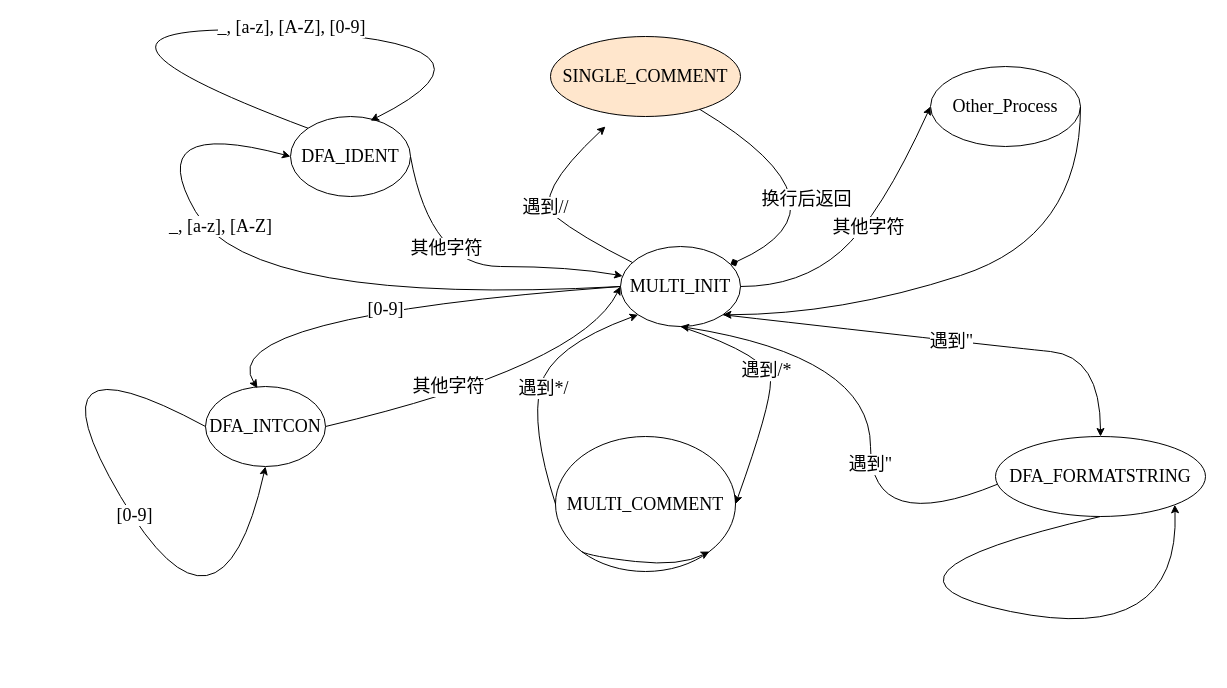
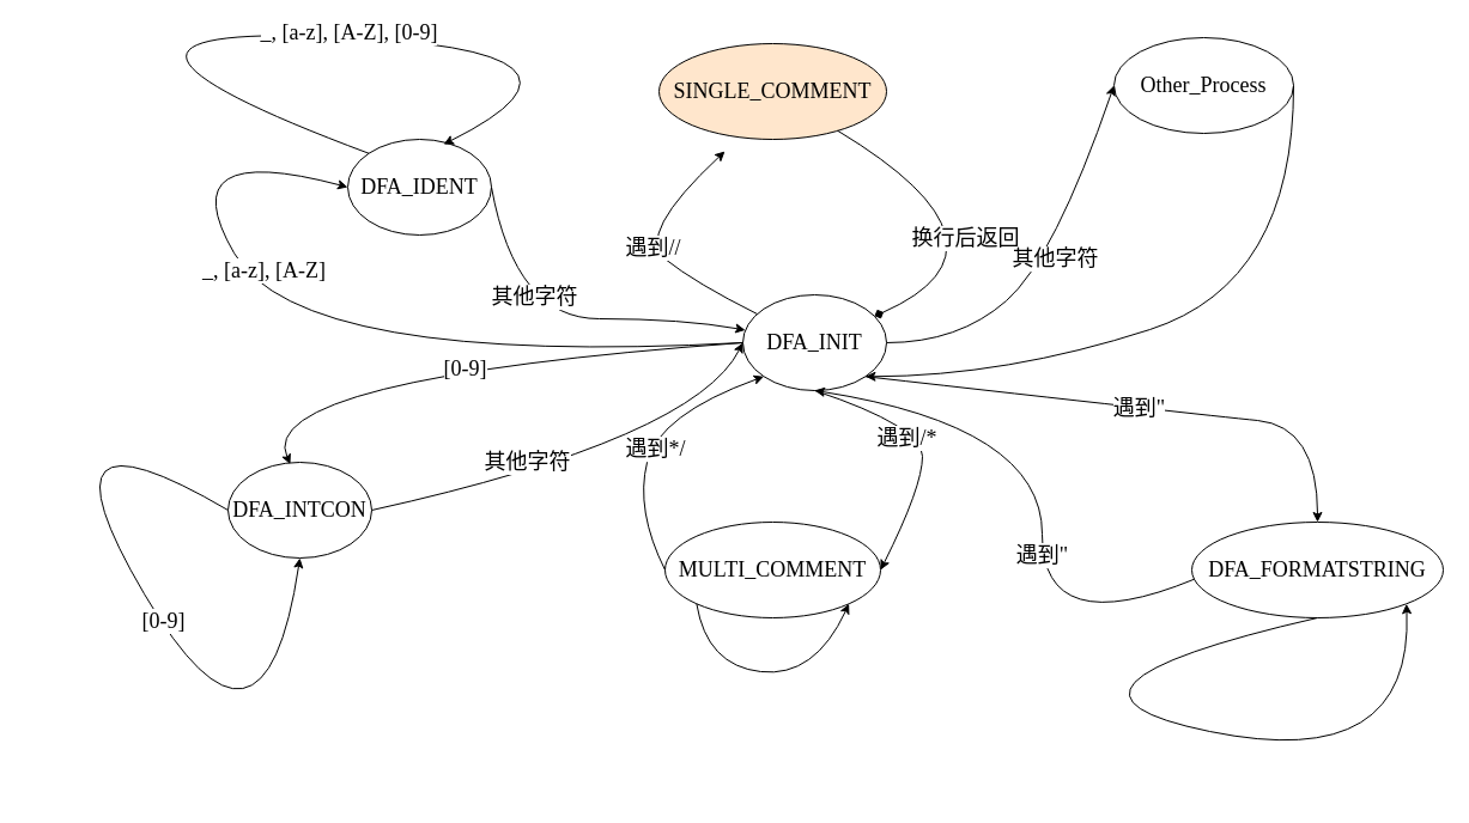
  <mxCell id="0" />
  <mxCell id="1" parent="0" />
- <mxCell id="2" value="MULTI_INIT" style="ellipse;whiteSpace=wrap;html=1;fontFamily=华文中宋;fontSize=18;" vertex="1" parent="1"><mxGeometry x="620" y="246" width="120" height="80" as="geometry" /></mxCell>
+ <mxCell id="2" value="DFA_INIT" style="ellipse;whiteSpace=wrap;html=1;fontFamily=华文中宋;fontSize=18;" vertex="1" parent="1"><mxGeometry x="620" y="246" width="120" height="80" as="geometry" /></mxCell>
  <mxCell id="3" value="SINGLE_COMMENT" style="ellipse;whiteSpace=wrap;html=1;fontFamily=华文中宋;fontSize=18;fillColor=#ffe6cc;" vertex="1" parent="1"><mxGeometry x="550" y="36" width="190" height="80" as="geometry" /></mxCell>
- <mxCell id="4" value="MULTI_COMMENT" style="ellipse;whiteSpace=wrap;html=1;fontFamily=华文中宋;fontSize=18;" vertex="1" parent="1"><mxGeometry x="555" y="436" width="180" height="135" as="geometry" /></mxCell>
+ <mxCell id="4" value="MULTI_COMMENT" style="ellipse;whiteSpace=wrap;html=1;fontFamily=华文中宋;fontSize=18;" vertex="1" parent="1"><mxGeometry x="555" y="436" width="180" height="80" as="geometry" /></mxCell>
  <mxCell id="5" value="" style="curved=1;endArrow=classic;html=1;rounded=0;fontFamily=华文中宋;fontSize=18;" edge="1" parent="1" source="2"><mxGeometry width="50" height="50" relative="1" as="geometry"><mxPoint x="555" y="176" as="sourcePoint" /><mxPoint x="605" y="126" as="targetPoint" /><Array as="points"><mxPoint x="580" y="236" /><mxPoint x="530" y="196" /></Array></mxGeometry></mxCell>
  <mxCell id="6" value="遇到//" style="edgeLabel;html=1;align=center;verticalAlign=middle;resizable=0;points=[];fontSize=18;fontFamily=华文中宋;" vertex="1" connectable="0" parent="5"><mxGeometry x="-0.075" y="-1" relative="1" as="geometry"><mxPoint as="offset" /></mxGeometry></mxCell>
  <mxCell id="7" value="" style="curved=1;endArrow=diamond;html=1;rounded=0;fontFamily=华文中宋;fontSize=18;" edge="1" parent="1" source="3" target="2"><mxGeometry width="50" height="50" relative="1" as="geometry"><mxPoint x="1310" y="266" as="sourcePoint" /><mxPoint x="1360" y="216" as="targetPoint" /><Array as="points"><mxPoint x="860" y="206" /></Array></mxGeometry></mxCell>
  <mxCell id="8" value="换行后返回" style="edgeLabel;html=1;align=center;verticalAlign=middle;resizable=0;points=[];fontSize=18;fontFamily=华文中宋;" vertex="1" connectable="0" parent="7"><mxGeometry x="-0.17" y="-22" relative="1" as="geometry"><mxPoint as="offset" /></mxGeometry></mxCell>
  <mxCell id="9" value="" style="curved=1;endArrow=classic;html=1;rounded=0;fontFamily=华文中宋;fontSize=18;exitX=0.5;exitY=1;exitDx=0;exitDy=0;entryX=1;entryY=0.5;entryDx=0;entryDy=0;" edge="1" parent="1" source="2" target="4"><mxGeometry width="50" height="50" relative="1" as="geometry"><mxPoint x="1110" y="276" as="sourcePoint" /><mxPoint x="1160" y="226" as="targetPoint" /><Array as="points"><mxPoint x="770" y="356" /><mxPoint x="770" y="406" /></Array></mxGeometry></mxCell>
  <mxCell id="10" value="遇到/*" style="edgeLabel;html=1;align=center;verticalAlign=middle;resizable=0;points=[];fontSize=18;fontFamily=华文中宋;" vertex="1" connectable="0" parent="9"><mxGeometry x="-0.243" y="-14" relative="1" as="geometry"><mxPoint x="1" as="offset" /></mxGeometry></mxCell>
  <mxCell id="11" value="" style="curved=1;endArrow=classic;html=1;rounded=0;fontFamily=华文中宋;fontSize=18;exitX=0;exitY=0.5;exitDx=0;exitDy=0;entryX=0;entryY=1;entryDx=0;entryDy=0;" edge="1" parent="1" source="4" target="2"><mxGeometry width="50" height="50" relative="1" as="geometry"><mxPoint x="1110" y="276" as="sourcePoint" /><mxPoint x="1160" y="226" as="targetPoint" /><Array as="points"><mxPoint x="530" y="426" /><mxPoint x="550" y="346" /></Array></mxGeometry></mxCell>
  <mxCell id="12" value="遇到*/" style="edgeLabel;html=1;align=center;verticalAlign=middle;resizable=0;points=[];fontSize=18;fontFamily=华文中宋;" vertex="1" connectable="0" parent="11"><mxGeometry x="-0.053" y="-3" relative="1" as="geometry"><mxPoint as="offset" /></mxGeometry></mxCell>
  <mxCell id="13" value="DFA_IDENT" style="ellipse;whiteSpace=wrap;html=1;fontFamily=华文中宋;fontSize=18;" vertex="1" parent="1"><mxGeometry x="290" y="116" width="120" height="80" as="geometry" /></mxCell>
- <mxCell id="14" value="DFA_INTCON" style="ellipse;whiteSpace=wrap;html=1;fontFamily=华文中宋;fontSize=18;" vertex="1" parent="1"><mxGeometry x="205" y="386" width="120" height="80" as="geometry" /></mxCell>
+ <mxCell id="14" value="DFA_INTCON" style="ellipse;whiteSpace=wrap;html=1;fontFamily=华文中宋;fontSize=18;" vertex="1" parent="1"><mxGeometry x="190" y="386" width="120" height="80" as="geometry" /></mxCell>
  <mxCell id="15" value="DFA_FORMATSTRING" style="ellipse;whiteSpace=wrap;html=1;fontFamily=华文中宋;fontSize=18;" vertex="1" parent="1"><mxGeometry x="995" y="436" width="210" height="80" as="geometry" /></mxCell>
- <mxCell id="16" value="Other_Process" style="ellipse;whiteSpace=wrap;html=1;fontFamily=华文中宋;fontSize=18;" vertex="1" parent="1"><mxGeometry x="930" y="66" width="150" height="80" as="geometry" /></mxCell>
+ <mxCell id="16" value="Other_Process" style="ellipse;whiteSpace=wrap;html=1;fontFamily=华文中宋;fontSize=18;" vertex="1" parent="1"><mxGeometry x="930" y="31" width="150" height="80" as="geometry" /></mxCell>
  <mxCell id="17" value="" style="curved=1;endArrow=classic;html=1;rounded=0;fontFamily=华文中宋;fontSize=18;exitX=0;exitY=0.5;exitDx=0;exitDy=0;entryX=0;entryY=0.5;entryDx=0;entryDy=0;" edge="1" parent="1" source="2" target="13"><mxGeometry width="50" height="50" relative="1" as="geometry"><mxPoint x="680" y="286" as="sourcePoint" /><mxPoint x="730" y="236" as="targetPoint" /><Array as="points"><mxPoint x="250" y="306" /><mxPoint x="140" y="116" /></Array></mxGeometry></mxCell>
  <mxCell id="18" value="_, [a-z], [A-Z]" style="edgeLabel;html=1;align=center;verticalAlign=middle;resizable=0;points=[];fontSize=18;fontFamily=华文中宋;" vertex="1" connectable="0" parent="17"><mxGeometry x="0.581" y="-6" relative="1" as="geometry"><mxPoint x="74" y="112" as="offset" /></mxGeometry></mxCell>
  <mxCell id="19" value="" style="curved=1;endArrow=classic;html=1;rounded=0;fontFamily=华文中宋;fontSize=18;exitX=0;exitY=0;exitDx=0;exitDy=0;entryX=0.5;entryY=0;entryDx=0;entryDy=0;" edge="1" parent="1" source="13"><mxGeometry width="50" height="50" relative="1" as="geometry"><mxPoint x="327.574" y="131.856" as="sourcePoint" /><mxPoint x="370" y="120.14" as="targetPoint" /><Array as="points"><mxPoint x="20" y="20.14" /><mxPoint x="530" y="40.14" /></Array></mxGeometry></mxCell>
  <mxCell id="20" value="_, [a-z], [A-Z], [0-9]" style="edgeLabel;html=1;align=center;verticalAlign=middle;resizable=0;points=[];fontSize=18;fontFamily=华文中宋;" vertex="1" connectable="0" parent="19"><mxGeometry x="0.497" y="-4" relative="1" as="geometry"><mxPoint x="-168" y="-15" as="offset" /></mxGeometry></mxCell>
  <mxCell id="21" value="" style="curved=1;endArrow=classic;html=1;rounded=0;fontFamily=华文中宋;fontSize=18;exitX=1;exitY=0.5;exitDx=0;exitDy=0;" edge="1" parent="1" source="13" target="2"><mxGeometry width="50" height="50" relative="1" as="geometry"><mxPoint x="570" y="286" as="sourcePoint" /><mxPoint x="620" y="236" as="targetPoint" /><Array as="points"><mxPoint x="430" y="266" /><mxPoint x="570" y="266" /></Array></mxGeometry></mxCell>
  <mxCell id="22" value="其他字符" style="edgeLabel;html=1;align=center;verticalAlign=middle;resizable=0;points=[];fontSize=18;fontFamily=华文中宋;" vertex="1" connectable="0" parent="21"><mxGeometry x="-0.373" y="19" relative="1" as="geometry"><mxPoint as="offset" /></mxGeometry></mxCell>
  <mxCell id="23" value="" style="curved=1;endArrow=classic;html=1;rounded=0;fontFamily=华文中宋;fontSize=18;exitX=1;exitY=0.5;exitDx=0;exitDy=0;entryX=0;entryY=0.5;entryDx=0;entryDy=0;" edge="1" parent="1" source="2" target="16"><mxGeometry width="50" height="50" relative="1" as="geometry"><mxPoint x="750" y="286" as="sourcePoint" /><mxPoint x="800" y="236" as="targetPoint" /><Array as="points"><mxPoint x="800" y="286" /><mxPoint x="880" y="216" /></Array></mxGeometry></mxCell>
  <mxCell id="24" value="其他字符" style="edgeLabel;html=1;align=center;verticalAlign=middle;resizable=0;points=[];fontSize=18;fontFamily=华文中宋;" vertex="1" connectable="0" parent="23"><mxGeometry x="0.044" relative="1" as="geometry"><mxPoint as="offset" /></mxGeometry></mxCell>
  <mxCell id="25" value="" style="curved=1;endArrow=classic;html=1;rounded=0;fontFamily=华文中宋;fontSize=18;exitX=1;exitY=0.5;exitDx=0;exitDy=0;entryX=1;entryY=1;entryDx=0;entryDy=0;" edge="1" parent="1" source="16" target="2"><mxGeometry width="50" height="50" relative="1" as="geometry"><mxPoint x="750" y="286" as="sourcePoint" /><mxPoint x="800" y="236" as="targetPoint" /><Array as="points"><mxPoint x="1080" y="236" /><mxPoint x="840" y="314" /></Array></mxGeometry></mxCell>
  <mxCell id="26" value="" style="curved=1;endArrow=classic;html=1;rounded=0;fontFamily=华文中宋;fontSize=18;exitX=0;exitY=0.5;exitDx=0;exitDy=0;entryX=0.433;entryY=0.02;entryDx=0;entryDy=0;entryPerimeter=0;" edge="1" parent="1" source="2" target="14"><mxGeometry width="50" height="50" relative="1" as="geometry"><mxPoint x="750" y="286" as="sourcePoint" /><mxPoint x="800" y="236" as="targetPoint" /><Array as="points"><mxPoint x="210" y="316" /></Array></mxGeometry></mxCell>
  <mxCell id="27" value="[0-9]" style="edgeLabel;html=1;align=center;verticalAlign=middle;resizable=0;points=[];fontSize=18;fontFamily=华文中宋;" vertex="1" connectable="0" parent="26"><mxGeometry x="-0.05" y="5" relative="1" as="geometry"><mxPoint as="offset" /></mxGeometry></mxCell>
  <mxCell id="28" value="" style="curved=1;endArrow=classic;html=1;rounded=0;fontFamily=华文中宋;fontSize=18;exitX=0;exitY=0.5;exitDx=0;exitDy=0;entryX=0.5;entryY=1;entryDx=0;entryDy=0;" edge="1" parent="1" source="14" target="14"><mxGeometry width="50" height="50" relative="1" as="geometry"><mxPoint x="580" y="346" as="sourcePoint" /><mxPoint x="630" y="296" as="targetPoint" /><Array as="points"><mxPoint x="20" y="326" /><mxPoint x="220" y="666" /></Array></mxGeometry></mxCell>
  <mxCell id="29" value="[0-9]" style="edgeLabel;html=1;align=center;verticalAlign=middle;resizable=0;points=[];fontSize=18;fontFamily=华文中宋;" vertex="1" connectable="0" parent="28"><mxGeometry x="0.063" y="2" relative="1" as="geometry"><mxPoint as="offset" /></mxGeometry></mxCell>
  <mxCell id="30" value="" style="curved=1;endArrow=classic;html=1;rounded=0;fontFamily=华文中宋;fontSize=18;exitX=1;exitY=0.5;exitDx=0;exitDy=0;entryX=0;entryY=0.5;entryDx=0;entryDy=0;" edge="1" parent="1" source="14" target="2"><mxGeometry width="50" height="50" relative="1" as="geometry"><mxPoint x="580" y="416" as="sourcePoint" /><mxPoint x="630" y="366" as="targetPoint" /><Array as="points"><mxPoint x="580" y="366" /></Array></mxGeometry></mxCell>
  <mxCell id="31" value="其他字符" style="edgeLabel;html=1;align=center;verticalAlign=middle;resizable=0;points=[];fontSize=18;fontFamily=华文中宋;" vertex="1" connectable="0" parent="30"><mxGeometry x="-0.082" y="11" relative="1" as="geometry"><mxPoint x="-32" y="7" as="offset" /></mxGeometry></mxCell>
  <mxCell id="32" value="" style="curved=1;endArrow=classic;html=1;rounded=0;fontFamily=华文中宋;fontSize=18;exitX=0;exitY=1;exitDx=0;exitDy=0;entryX=1;entryY=1;entryDx=0;entryDy=0;" edge="1" parent="1" source="4" target="4"><mxGeometry width="50" height="50" relative="1" as="geometry"><mxPoint x="580" y="316" as="sourcePoint" /><mxPoint x="630" y="266" as="targetPoint" /><Array as="points"><mxPoint x="590" y="556" /><mxPoint x="680" y="566" /></Array></mxGeometry></mxCell>
  <mxCell id="33" value="" style="curved=1;endArrow=classic;html=1;rounded=0;fontFamily=华文中宋;fontSize=18;exitX=1;exitY=1;exitDx=0;exitDy=0;entryX=0.5;entryY=0;entryDx=0;entryDy=0;" edge="1" parent="1" source="2" target="15"><mxGeometry width="50" height="50" relative="1" as="geometry"><mxPoint x="580" y="376" as="sourcePoint" /><mxPoint x="630" y="326" as="targetPoint" /><Array as="points"><mxPoint x="1000" y="346" /><mxPoint x="1100" y="356" /></Array></mxGeometry></mxCell>
  <mxCell id="34" value="遇到&quot;" style="edgeLabel;html=1;align=center;verticalAlign=middle;resizable=0;points=[];fontSize=18;fontFamily=华文中宋;" vertex="1" connectable="0" parent="33"><mxGeometry x="0.0" relative="1" as="geometry"><mxPoint as="offset" /></mxGeometry></mxCell>
  <mxCell id="35" value="" style="curved=1;endArrow=classic;html=1;rounded=0;fontFamily=华文中宋;fontSize=18;exitX=0.011;exitY=0.595;exitDx=0;exitDy=0;exitPerimeter=0;entryX=0.5;entryY=1;entryDx=0;entryDy=0;" edge="1" parent="1" source="15" target="2"><mxGeometry width="50" height="50" relative="1" as="geometry"><mxPoint x="580" y="376" as="sourcePoint" /><mxPoint x="630" y="326" as="targetPoint" /><Array as="points"><mxPoint x="870" y="536" /><mxPoint x="870" y="356" /></Array></mxGeometry></mxCell>
  <mxCell id="36" value="遇到&quot;" style="edgeLabel;html=1;align=center;verticalAlign=middle;resizable=0;points=[];fontSize=18;fontFamily=华文中宋;" vertex="1" connectable="0" parent="35"><mxGeometry x="-0.176" y="1" relative="1" as="geometry"><mxPoint as="offset" /></mxGeometry></mxCell>
  <mxCell id="37" value="" style="curved=1;endArrow=classic;html=1;rounded=0;fontFamily=华文中宋;fontSize=18;exitX=0.5;exitY=1;exitDx=0;exitDy=0;entryX=1;entryY=1;entryDx=0;entryDy=0;" edge="1" parent="1" source="15" target="15"><mxGeometry width="50" height="50" relative="1" as="geometry"><mxPoint x="580" y="376" as="sourcePoint" /><mxPoint x="630" y="326" as="targetPoint" /><Array as="points"><mxPoint x="840" y="576" /><mxPoint x="1180" y="646" /></Array></mxGeometry></mxCell>
